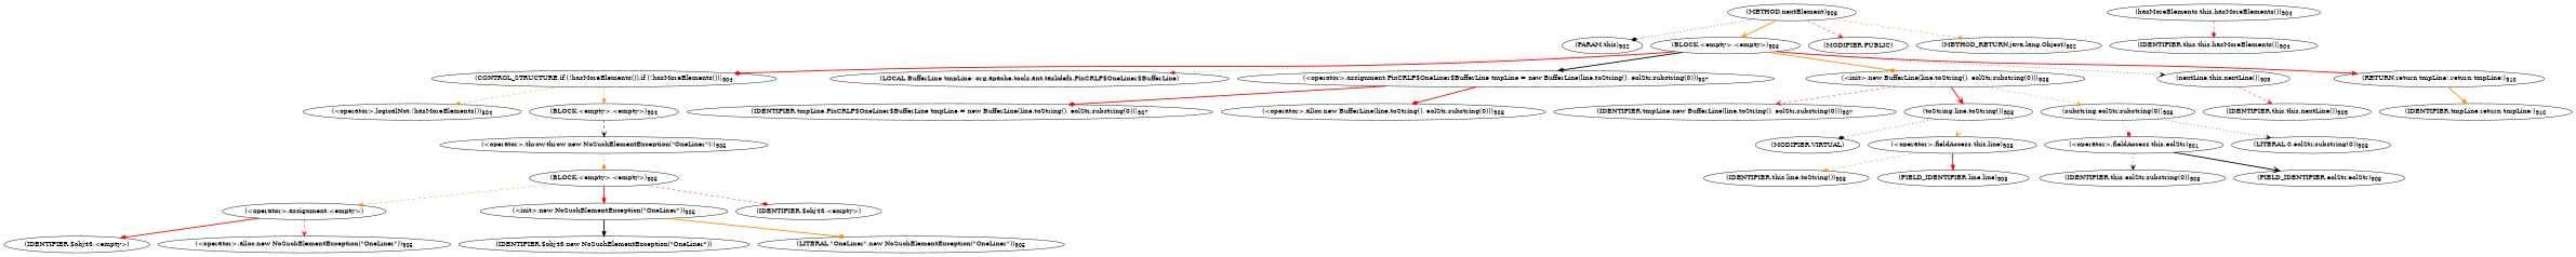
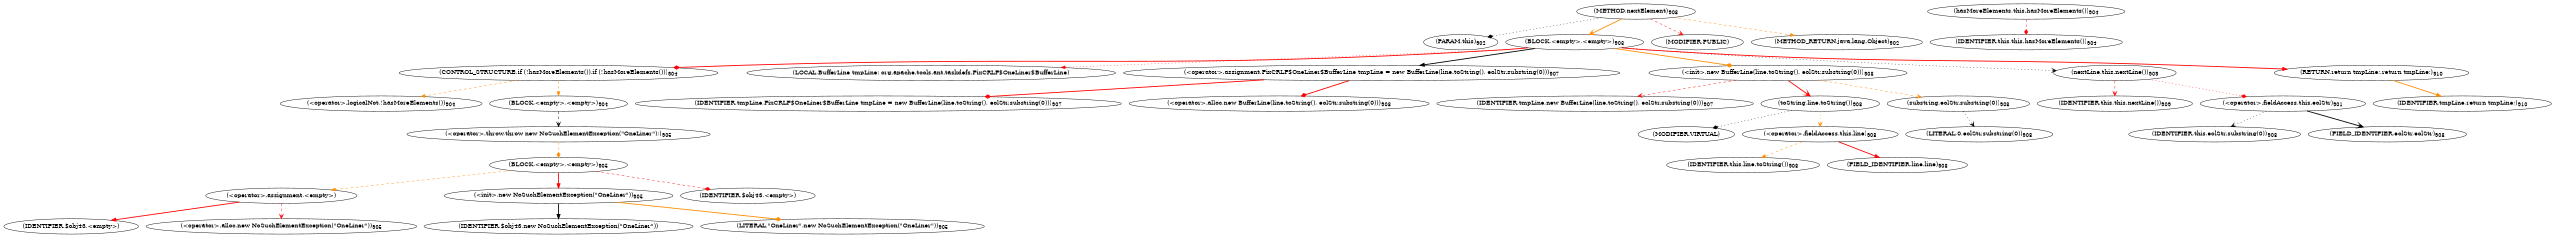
  digraph {
    edge [arrowhead=vee color=red style=bold]
    n1 [label=<(METHOD,nextElement)<SUB>908</SUB>>]
    n2 [label=<(PARAM,this)<SUB>902</SUB>>]
    n3 [label=<(BLOCK,&lt;empty&gt;,&lt;empty&gt;)<SUB>903</SUB>>]
    n4 [label=<(MODIFIER,PUBLIC)>]
    n5 [label=<(METHOD_RETURN,java.lang.Object)<SUB>902</SUB>>]
    n6 [label=<(CONTROL_STRUCTURE,if (!hasMoreElements()),if (!hasMoreElements()))<SUB>904</SUB>>]
    n7 [label=<(LOCAL,BufferLine tmpLine: org.apache.tools.ant.taskdefs.FixCRLF$OneLiner$BufferLine)>]
    n8 [label=<(&lt;operator&gt;.assignment,FixCRLF$OneLiner$BufferLine tmpLine = new BufferLine(line.toString(), eolStr.substring(0)))<SUB>907</SUB>>]
    n9 [label=<(&lt;init&gt;,new BufferLine(line.toString(), eolStr.substring(0)))<SUB>908</SUB>>]
    n10 [label=<(nextLine,this.nextLine())<SUB>909</SUB>>]
    n11 [label=<(RETURN,return tmpLine;,return tmpLine;)<SUB>910</SUB>>]
    n12 [label=<(MODIFIER,VIRTUAL)>]
-   n13 [label=<(&lt;operator&gt;.logicalNot,!hasMoreElements())<SUB>804</SUB>>]
+   n13 [label=<(&lt;operator&gt;.logicalNot,!hasMoreElements())<SUB>904</SUB>>]
    n14 [label=<(BLOCK,&lt;empty&gt;,&lt;empty&gt;)<SUB>904</SUB>>]
    n15 [label=<(IDENTIFIER,tmpLine,FixCRLF$OneLiner$BufferLine tmpLine = new BufferLine(line.toString(), eolStr.substring(0)))<SUB>907</SUB>>]
    n16 [label=<(&lt;operator&gt;.alloc,new BufferLine(line.toString(), eolStr.substring(0)))<SUB>908</SUB>>]
    n17 [label=<(IDENTIFIER,tmpLine,new BufferLine(line.toString(), eolStr.substring(0)))<SUB>907</SUB>>]
    n18 [label=<(toString,line.toString())<SUB>908</SUB>>]
    n19 [label=<(substring,eolStr.substring(0))<SUB>908</SUB>>]
    n20 [label=<(IDENTIFIER,this,this.nextLine())<SUB>909</SUB>>]
    n21 [label=<(IDENTIFIER,tmpLine,return tmpLine;)<SUB>910</SUB>>]
    n22 [label=<(&lt;operator&gt;.throw,throw new NoSuchElementException(&quot;OneLiner&quot;);)<SUB>905</SUB>>]
    n23 [label=<(hasMoreElements,this.hasMoreElements())<SUB>904</SUB>>]
    n24 [label=<(IDENTIFIER,this,this.hasMoreElements())<SUB>904</SUB>>]
    n25 [label=<(BLOCK,&lt;empty&gt;,&lt;empty&gt;)<SUB>905</SUB>>]
    n26 [label=<(&lt;operator&gt;.assignment,&lt;empty&gt;)>]
    n27 [label=<(&lt;init&gt;,new NoSuchElementException(&quot;OneLiner&quot;))<SUB>905</SUB>>]
    n28 [label=<(IDENTIFIER,$obj43,&lt;empty&gt;)>]
    n29 [label=<(IDENTIFIER,$obj43,&lt;empty&gt;)>]
    n30 [label=<(&lt;operator&gt;.alloc,new NoSuchElementException(&quot;OneLiner&quot;))<SUB>905</SUB>>]
    n31 [label=<(IDENTIFIER,$obj43,new NoSuchElementException(&quot;OneLiner&quot;))>]
    n32 [label=<(LITERAL,&quot;OneLiner&quot;,new NoSuchElementException(&quot;OneLiner&quot;))<SUB>905</SUB>>]
    n33 [label=<(&lt;operator&gt;.fieldAccess,this.line)<SUB>908</SUB>>]
    n34 [label=<(&lt;operator&gt;.fieldAccess,this.eolStr)<SUB>901</SUB>>]
    n35 [label=<(LITERAL,0,eolStr.substring(0))<SUB>908</SUB>>]
    n36 [label=<(IDENTIFIER,this,line.toString())<SUB>908</SUB>>]
    n37 [label=<(FIELD_IDENTIFIER,line,line)<SUB>908</SUB>>]
    n38 [label=<(IDENTIFIER,this,eolStr.substring(0))<SUB>908</SUB>>]
    n39 [label=<(FIELD_IDENTIFIER,eolStr,eolStr)<SUB>908</SUB>>]
    n1 -> n2 [arrowhead=diamond color=black style=dotted]
    n1 -> n3 [color=darkorange]
    n1 -> n4 [style=dashed]
    n1 -> n5 [arrowhead=normal color=darkorange style=dashed]
    n3 -> n6 [arrowhead=diamond]
    n3 -> n7 [arrowhead=normal style=dotted]
    n3 -> n8 [arrowhead=normal color=black]
    n3 -> n9 [arrowhead=diamond color=darkorange]
    n3 -> n10 [color=black style=dotted]
    n3 -> n11 [arrowhead=normal]
    n6 -> n13 [arrowhead=normal color=darkorange style=dashed]
    n6 -> n14 [arrowhead=normal color=darkorange style=dashed]
    n8 -> n15 [arrowhead=diamond]
    n8 -> n16 [arrowhead=diamond]
    n9 -> n17 [style=dashed]
    n9 -> n18
    n9 -> n19 [color=darkorange style=dashed]
    n10 -> n20 [style=dashed]
    n11 -> n21 [arrowhead=normal color=darkorange]
    n14 -> n22 [color=black style=dashed]
    n18 -> n12 [arrowhead=diamond color=black style=dotted]
    n18 -> n33 [color=darkorange style=dotted]
-   n19 -> n34 [arrowhead=diamond style=dotted]
+   n10 -> n34 [arrowhead=diamond style=dotted]
    n19 -> n35 [color=black style=dotted]
    n22 -> n25 [arrowhead=diamond color=darkorange style=dashed]
    n23 -> n24 [arrowhead=diamond style=dashed]
    n25 -> n26 [arrowhead=normal color=darkorange style=dashed]
    n25 -> n27 [arrowhead=normal]
    n25 -> n28 [arrowhead=diamond style=dashed]
    n26 -> n29 [arrowhead=normal]
    n26 -> n30 [style=dashed]
    n27 -> n31 [arrowhead=normal color=black]
    n27 -> n32 [arrowhead=diamond color=darkorange]
    n33 -> n36 [arrowhead=normal color=darkorange style=dashed]
    n33 -> n37 [arrowhead=normal]
    n34 -> n38 [color=black style=dotted]
    n34 -> n39 [color=black]
  }
